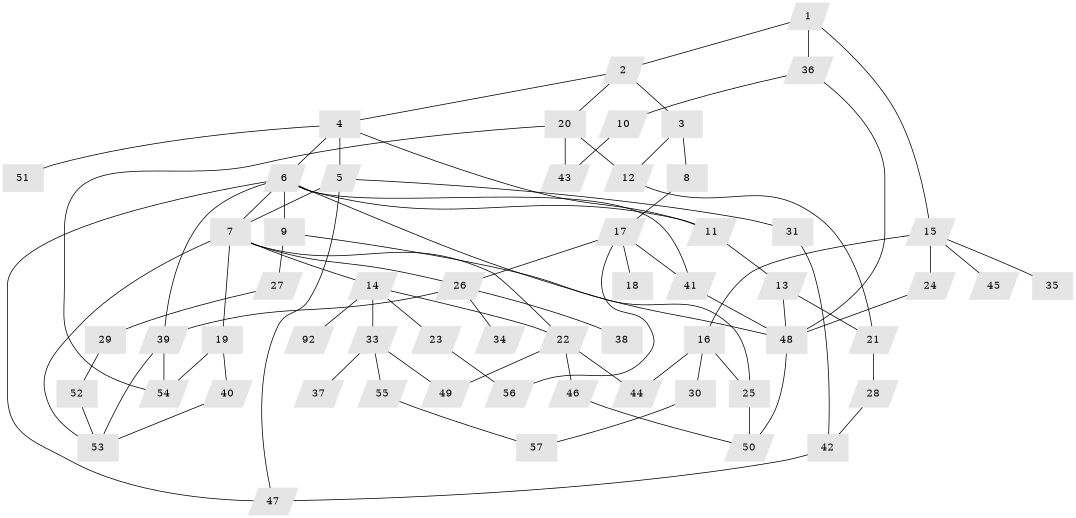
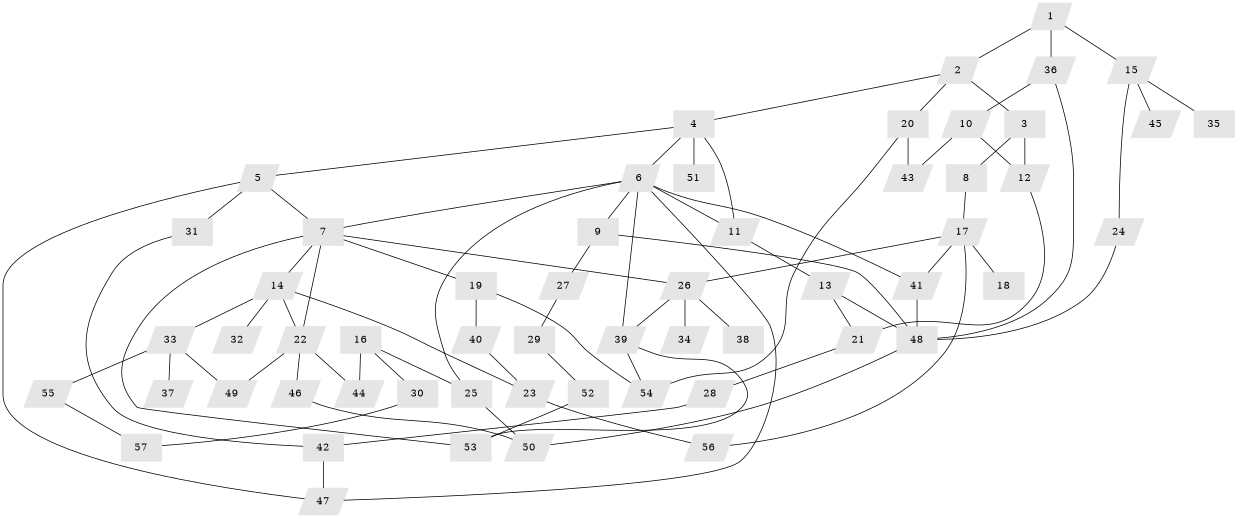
  graph {
    node [color=gray90 shape=parallelogram style=filled]
    1
    2
    15
    36
    3 [shape=box]
    4 [shape=box]
    20 [shape=box]
    10
    12
    43
    16 [shape=box]
    24
    35 [shape=box]
    45
    48 [shape=box]
    8 [shape=box]
    5
    6
    11
    51 [shape=box]
    54
    17
    21
    7 [shape=box]
    31 [shape=box]
    47
    9 [shape=box]
    25 [shape=box]
    39
    41
    13
    14
    19 [shape=box]
    22
    26
    53 [shape=box]
    42 [shape=box]
    27
    50
    23
-   32 [label=92]
+   32
    33
    40
    44
    46
    49
    34
    38 [shape=box]
    18 [shape=box]
    56
    29 [shape=box]
    28
    37
    55
    30 [shape=box]
    57 [shape=box]
    52 [shape=box]
    1 -- 2
    1 -- 15
    1 -- 36
    2 -- 3
    2 -- 4
    2 -- 20
-   15 -- 16
    15 -- 24
    15 -- 35
    15 -- 45
    36 -- 10
    36 -- 48
    3 -- 12
    3 -- 8
    4 -- 5
    4 -- 6
    4 -- 11
    4 -- 51
    20 -- 43
    20 -- 54
-   20 -- 12
+   10 -- 12
    10 -- 43
    12 -- 21
    16 -- 25
    16 -- 44
    16 -- 30
    24 -- 48
    48 -- 50
    8 -- 17
    5 -- 7
    5 -- 31
    5 -- 47
    6 -- 11
    6 -- 7
    6 -- 47
    6 -- 9
    6 -- 25
    6 -- 39
    6 -- 41
    11 -- 13
    17 -- 41
    17 -- 26
    17 -- 18
    17 -- 56
    21 -- 28
    7 -- 14
    7 -- 19
    7 -- 22
    7 -- 26
    7 -- 53
    31 -- 42
    9 -- 48
    9 -- 27
    25 -- 50
    39 -- 54
    39 -- 53
    41 -- 48
    13 -- 48
    13 -- 21
    14 -- 22
    14 -- 23
    14 -- 32
    14 -- 33
    19 -- 54
    19 -- 40
    22 -- 44
    22 -- 46
    22 -- 49
    26 -- 39
    26 -- 34
    26 -- 38
    42 -- 47
    27 -- 29
    23 -- 56
    33 -- 49
    33 -- 37
    33 -- 55
-   40 -- 53
+   40 -- 23
    46 -- 50
    29 -- 52
    28 -- 42
    55 -- 57
    30 -- 57
    52 -- 53
  }
